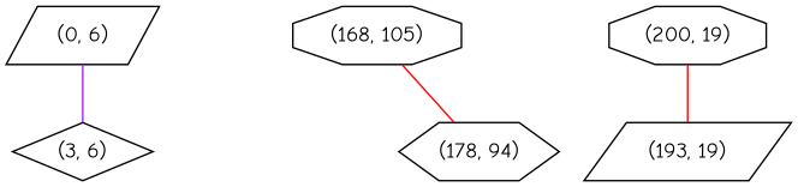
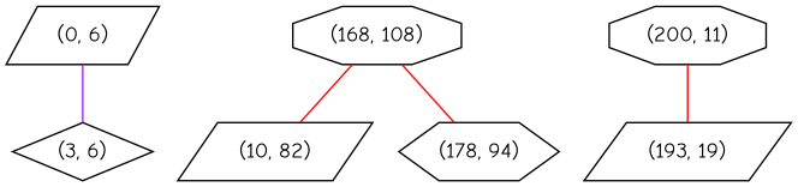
  graph {
    fontname="Comic Neue"
    node [fontname="Comic Neue" shape=parallelogram]
    edge [color=red fontname="Comic Neue" weight=1]
    n1 [label="(0, 6)"]
    n2 [label="(3, 6)" shape=diamond]
-   "(168, 108)" [shape=octagon label="(168, 105)"]
+   "(168, 108)" [shape=octagon]
+   "(10, 82)"
    "(178, 94)" [shape=hexagon]
-   "(200, 19)" [shape=octagon]
+   "(200, 19)" [shape=octagon label="(200, 11)"]
    "(193, 19)"
    n1 -- n2 [color=purple weight=4]
+   "(168, 108)" -- "(10, 82)"
    "(168, 108)" -- "(178, 94)"
    "(200, 19)" -- "(193, 19)"
  }
